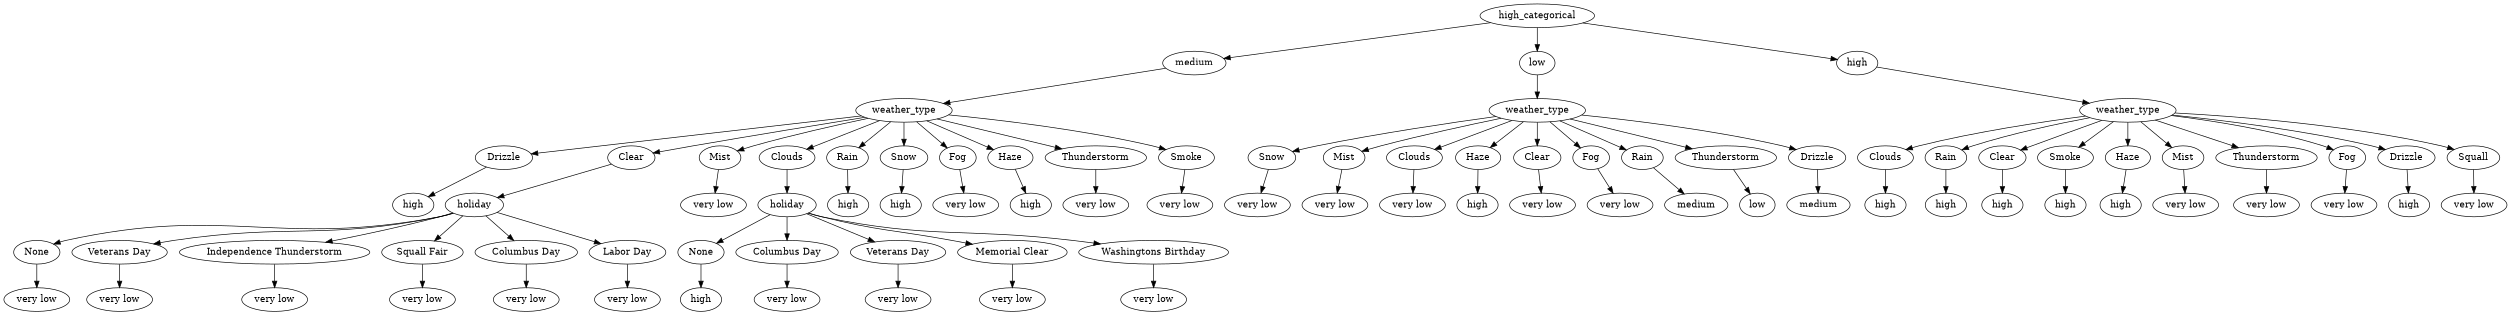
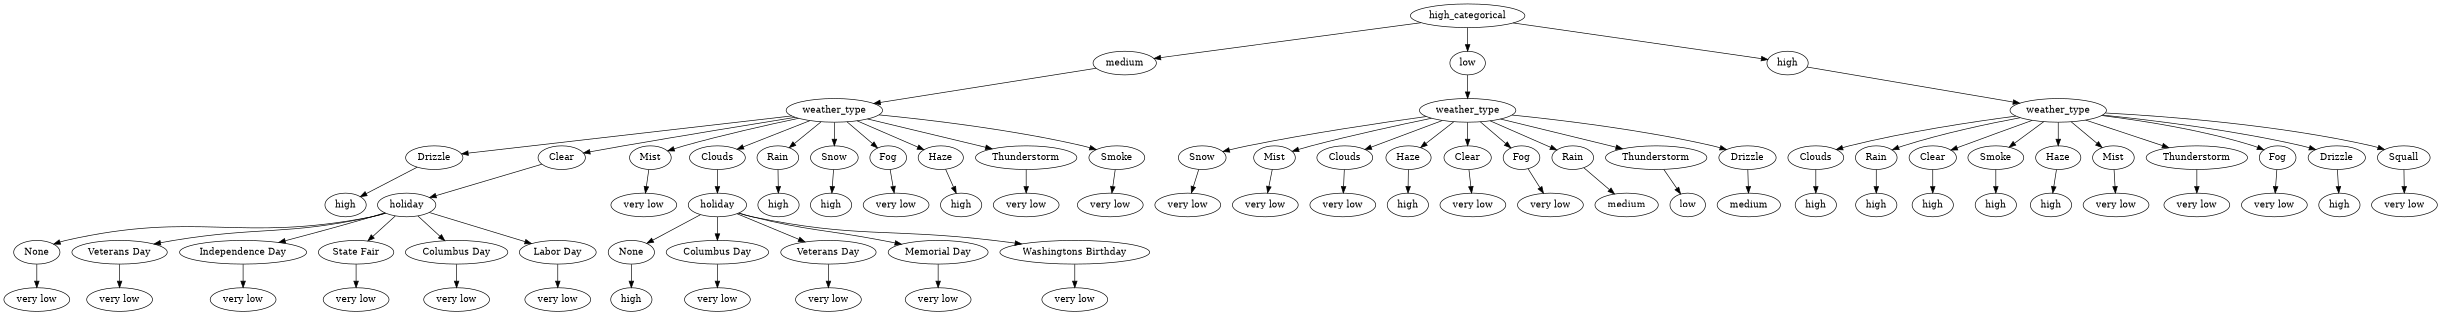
  digraph {
    n1 [label=high_categorical]
    n2 [label=medium]
    n3 [label=low]
    n4 [label=high]
    n5 [label=weather_type]
    n6 [label=weather_type]
    n7 [label=weather_type]
    n8 [label=Drizzle]
    n9 [label=Clear]
    n10 [label=Mist]
    n11 [label=Clouds]
    n12 [label=Rain]
    n13 [label=Snow]
    n14 [label=Fog]
    n15 [label=Haze]
    n16 [label=Thunderstorm]
    n17 [label=Smoke]
    n18 [label=high]
    n19 [label=holiday]
    n20 [label="very low"]
    n21 [label=holiday]
    n22 [label=high]
    n23 [label=high]
    n24 [label="very low"]
    n25 [label=high]
    n26 [label="very low"]
    n27 [label="very low"]
    n28 [label=Snow]
    n29 [label=Mist]
    n30 [label=Clouds]
    n31 [label=Haze]
    n32 [label=Clear]
    n33 [label=Fog]
    n34 [label=Rain]
    n35 [label=Thunderstorm]
    n36 [label=Drizzle]
    n37 [label="very low"]
    n38 [label="very low"]
    n39 [label="very low"]
    n40 [label=high]
    n41 [label="very low"]
    n42 [label="very low"]
    n43 [label=medium]
    n44 [label=low]
    n45 [label=medium]
    n46 [label=Clouds]
    n47 [label=Rain]
    n48 [label=Clear]
    n49 [label=Smoke]
    n50 [label=Haze]
    n51 [label=Mist]
    n52 [label=Thunderstorm]
    n53 [label=Fog]
    n54 [label=Drizzle]
    n55 [label=Squall]
    n56 [label=high]
    n57 [label=high]
    n58 [label=high]
    n59 [label=high]
    n60 [label=high]
    n61 [label="very low"]
    n62 [label="very low"]
    n63 [label="very low"]
    n64 [label=high]
    n65 [label="very low"]
    n66 [label=None]
    n67 [label="Veterans Day"]
-   n68 [label="Independence Thunderstorm"]
-   n69 [label="Squall Fair"]
+   n68 [label="Independence Day"]
+   n69 [label="State Fair"]
    n70 [label="Columbus Day"]
    n71 [label="Labor Day"]
    n72 [label="very low"]
    n73 [label="very low"]
    n74 [label="very low"]
    n75 [label="very low"]
    n76 [label="very low"]
    n77 [label="very low"]
    n78 [label=None]
    n79 [label="Columbus Day"]
    n80 [label="Veterans Day"]
-   n81 [label="Memorial Clear"]
+   n81 [label="Memorial Day"]
    n82 [label="Washingtons Birthday"]
    n83 [label=high]
    n84 [label="very low"]
    n85 [label="very low"]
    n86 [label="very low"]
    n87 [label="very low"]
    n1 -> n2
    n1 -> n3
    n1 -> n4
    n2 -> n5
    n3 -> n6
    n4 -> n7
    n5 -> n8
    n5 -> n9
    n5 -> n10
    n5 -> n11
    n5 -> n12
    n5 -> n13
    n5 -> n14
    n5 -> n15
    n5 -> n16
    n5 -> n17
    n6 -> n28
    n6 -> n29
    n6 -> n30
    n6 -> n31
    n6 -> n32
    n6 -> n33
    n6 -> n34
    n6 -> n35
    n6 -> n36
    n7 -> n46
    n7 -> n47
    n7 -> n48
    n7 -> n49
    n7 -> n50
    n7 -> n51
    n7 -> n52
    n7 -> n53
    n7 -> n54
    n7 -> n55
    n8 -> n18
    n9 -> n19
    n10 -> n20
    n11 -> n21
    n12 -> n22
    n13 -> n23
    n14 -> n24
    n15 -> n25
    n16 -> n26
    n17 -> n27
    n19 -> n66
    n19 -> n67
    n19 -> n68
    n19 -> n69
    n19 -> n70
    n19 -> n71
    n21 -> n78
    n21 -> n79
    n21 -> n80
    n21 -> n81
    n21 -> n82
    n28 -> n37
    n29 -> n38
    n30 -> n39
    n31 -> n40
    n32 -> n41
    n33 -> n42
    n34 -> n43
    n35 -> n44
    n36 -> n45
    n46 -> n56
    n47 -> n57
    n48 -> n58
    n49 -> n59
    n50 -> n60
    n51 -> n61
    n52 -> n62
    n53 -> n63
    n54 -> n64
    n55 -> n65
    n66 -> n72
    n67 -> n73
    n68 -> n74
    n69 -> n75
    n70 -> n76
    n71 -> n77
    n78 -> n83
    n79 -> n84
    n80 -> n85
    n81 -> n86
    n82 -> n87
  }
